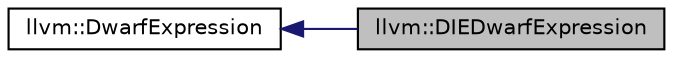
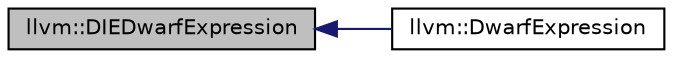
  digraph {
    rankdir=LR
    node [color=black fontname=Helvetica fontsize=10 shape=box]
    n1 [fillcolor=grey75 fontcolor=black height=0.2 label="llvm::DIEDwarfExpression" style=filled width=0.4]
    n2 [height=0.2 label="llvm::DwarfExpression" width=0.4]
-   n2 -> n1 [color=midnightblue dir=back fontname=Helvetica fontsize=10 labelfontname=Helvetica labelfontsize=10 style=solid]
+   n1 -> n2 [color=midnightblue dir=back fontname=Helvetica fontsize=10 labelfontname=Helvetica labelfontsize=10 style=solid]
  }
